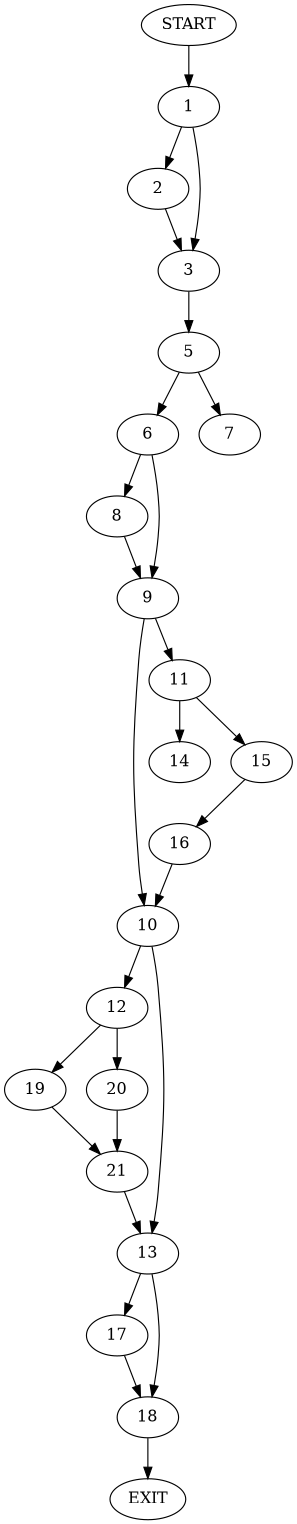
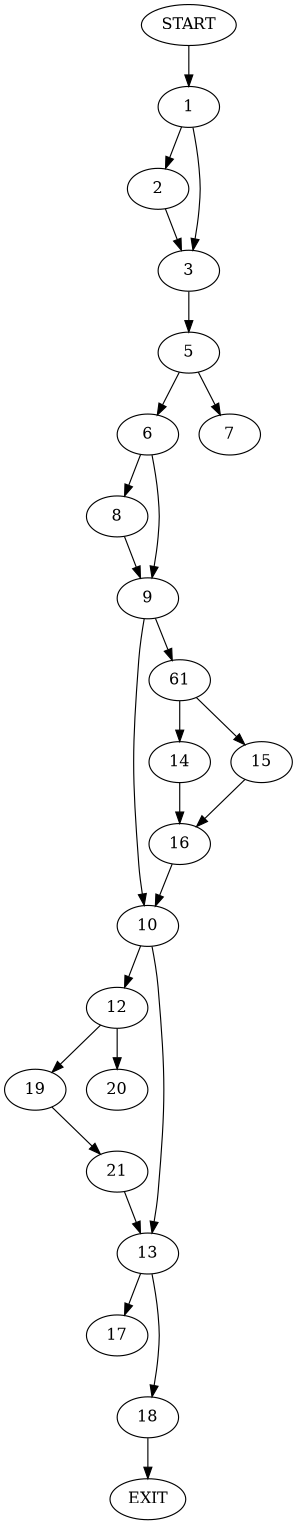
  digraph {
    n1 [label=START]
    1
    2
    3
    n5 [label=EXIT]
    5
    6
    7
    8
    9
    10
-   11
+   11 [label=61]
    12
    13
    14
    15
    19
    20
    17
    18
    16
    21
    n1 -> 1
    1 -> 2
    1 -> 3
    2 -> 3
    3 -> 5
    5 -> 6
    5 -> 7
    6 -> 8
    6 -> 9
    8 -> 9
    9 -> 10
    9 -> 11
    10 -> 12
    10 -> 13
    11 -> 14
    11 -> 15
    12 -> 19
    12 -> 20
    13 -> 17
    13 -> 18
+   14 -> 16
    15 -> 16
    19 -> 21
-   20 -> 21
-   17 -> 18
    18 -> n5
    16 -> 10
    21 -> 13
  }
